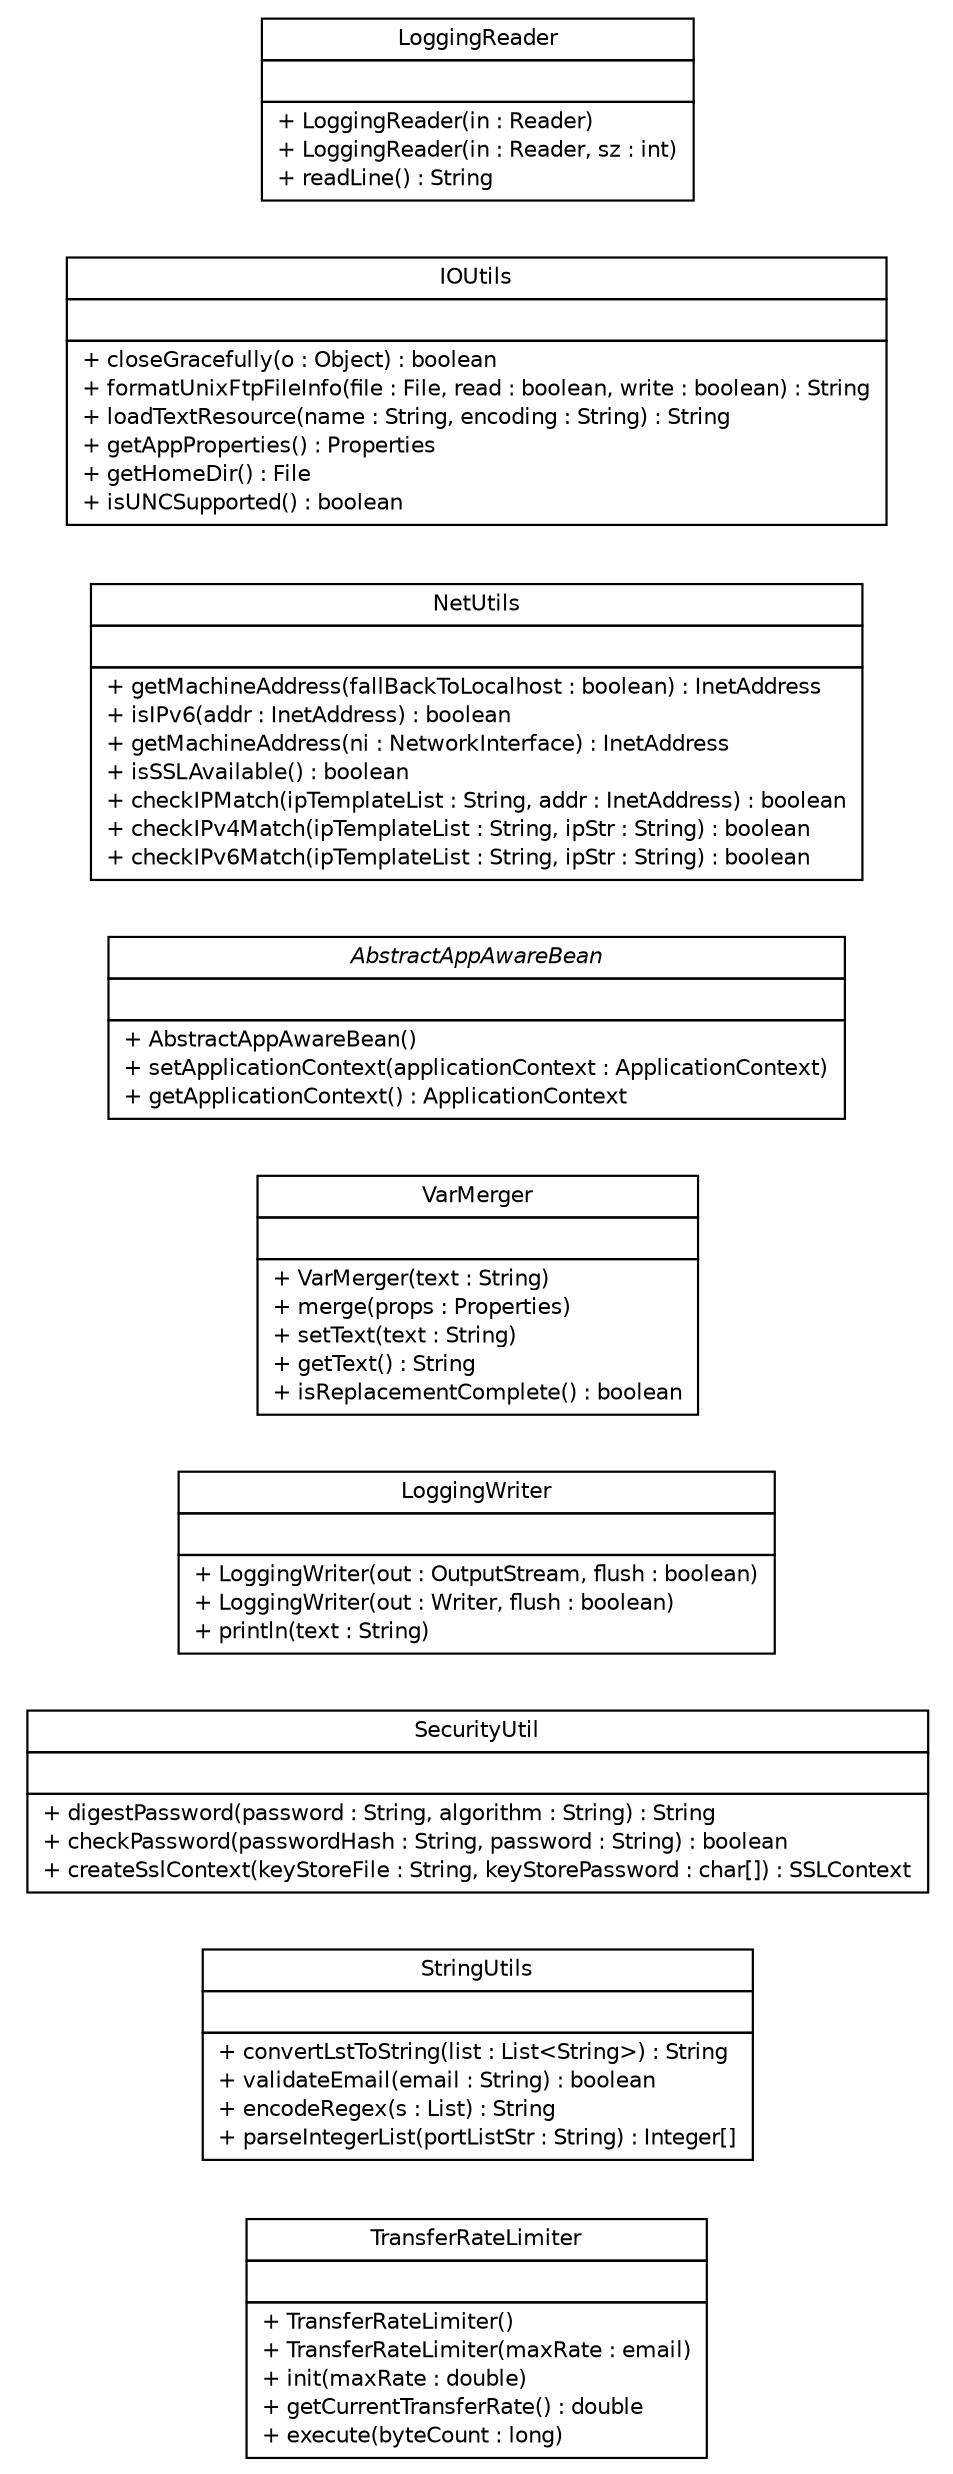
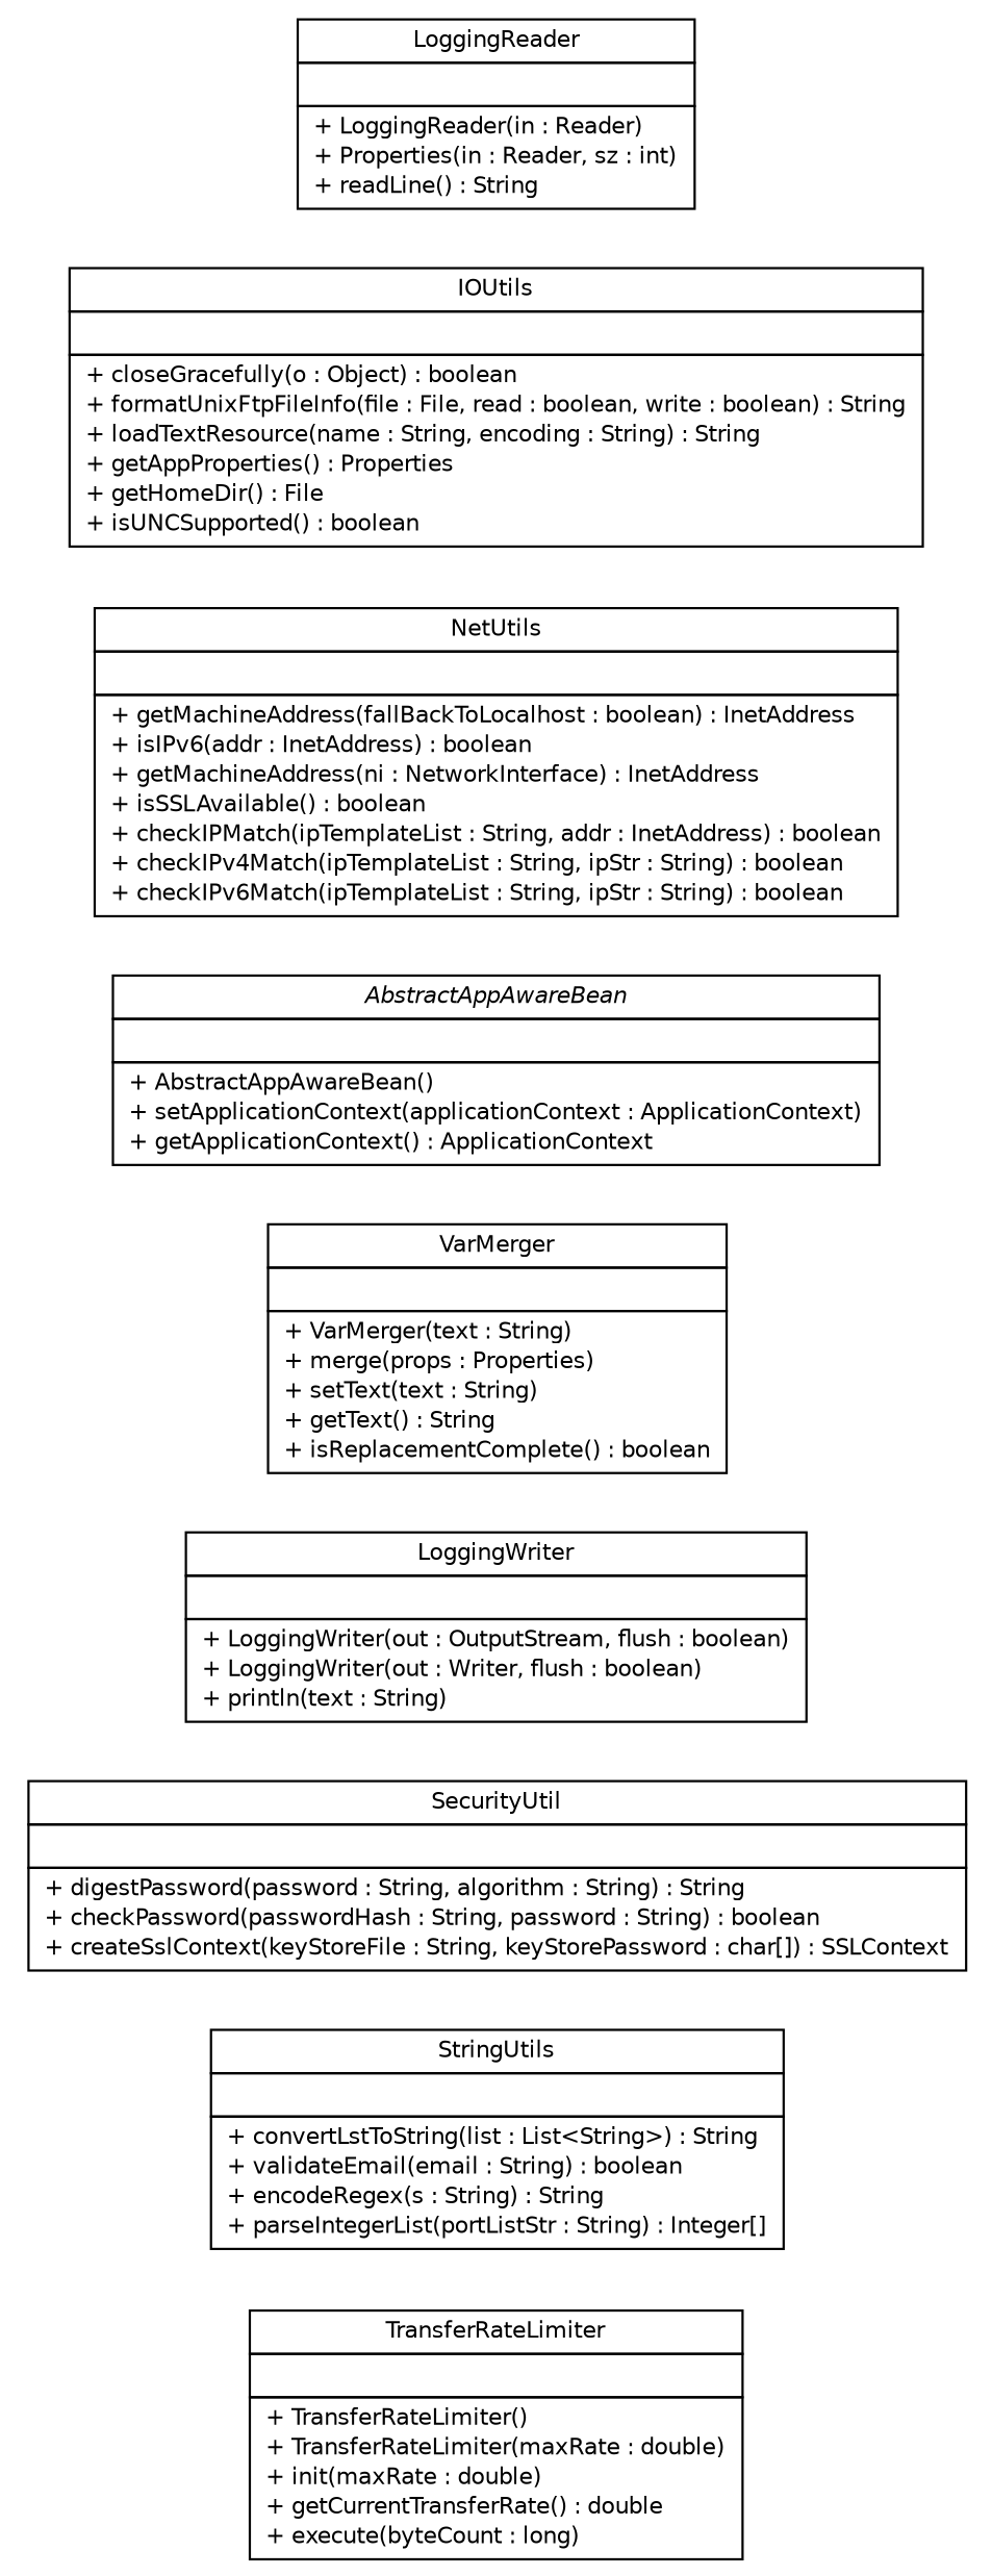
  digraph {
    nodesep=0.25
    ranksep=0.5
    rankdir=LR
    node [fontcolor=black fontname=Helvetica fontsize=10.0 shape=plaintext]
-   n1 [label=<<table title="com.apporiented.hermesftp.utils.TransferRateLimiter" border="0" cellborder="1" cellspacing="0" cellpadding="2" port="p" href="./TransferRateLimiter.html"> 		<tr><td><table border="0" cellspacing="0" cellpadding="1"> <tr><td align="center" balign="center"> TransferRateLimiter </td></tr> 		</table></td></tr> 		<tr><td><table border="0" cellspacing="0" cellpadding="1"> <tr><td align="left" balign="left">  </td></tr> 		</table></td></tr> 		<tr><td><table border="0" cellspacing="0" cellpadding="1"> <tr><td align="left" balign="left"> + TransferRateLimiter() </td></tr> <tr><td align="left" balign="left"> + TransferRateLimiter(maxRate : email) </td></tr> <tr><td align="left" balign="left"> + init(maxRate : double) </td></tr> <tr><td align="left" balign="left"> + getCurrentTransferRate() : double </td></tr> <tr><td align="left" balign="left"> + execute(byteCount : long) </td></tr> 		</table></td></tr> 		</table>>]
-   n2 [label=<<table title="com.apporiented.hermesftp.utils.StringUtils" border="0" cellborder="1" cellspacing="0" cellpadding="2" port="p" href="./StringUtils.html"> 		<tr><td><table border="0" cellspacing="0" cellpadding="1"> <tr><td align="center" balign="center"> StringUtils </td></tr> 		</table></td></tr> 		<tr><td><table border="0" cellspacing="0" cellpadding="1"> <tr><td align="left" balign="left">  </td></tr> 		</table></td></tr> 		<tr><td><table border="0" cellspacing="0" cellpadding="1"> <tr><td align="left" balign="left"> + convertLstToString(list : List&lt;String&gt;) : String </td></tr> <tr><td align="left" balign="left"> + validateEmail(email : String) : boolean </td></tr> <tr><td align="left" balign="left"> + encodeRegex(s : List) : String </td></tr> <tr><td align="left" balign="left"> + parseIntegerList(portListStr : String) : Integer[] </td></tr> 		</table></td></tr> 		</table>>]
+   n1 [label=<<table title="com.apporiented.hermesftp.utils.TransferRateLimiter" border="0" cellborder="1" cellspacing="0" cellpadding="2" port="p" href="./TransferRateLimiter.html"> 		<tr><td><table border="0" cellspacing="0" cellpadding="1"> <tr><td align="center" balign="center"> TransferRateLimiter </td></tr> 		</table></td></tr> 		<tr><td><table border="0" cellspacing="0" cellpadding="1"> <tr><td align="left" balign="left">  </td></tr> 		</table></td></tr> 		<tr><td><table border="0" cellspacing="0" cellpadding="1"> <tr><td align="left" balign="left"> + TransferRateLimiter() </td></tr> <tr><td align="left" balign="left"> + TransferRateLimiter(maxRate : double) </td></tr> <tr><td align="left" balign="left"> + init(maxRate : double) </td></tr> <tr><td align="left" balign="left"> + getCurrentTransferRate() : double </td></tr> <tr><td align="left" balign="left"> + execute(byteCount : long) </td></tr> 		</table></td></tr> 		</table>>]
+   n2 [label=<<table title="com.apporiented.hermesftp.utils.StringUtils" border="0" cellborder="1" cellspacing="0" cellpadding="2" port="p" href="./StringUtils.html"> 		<tr><td><table border="0" cellspacing="0" cellpadding="1"> <tr><td align="center" balign="center"> StringUtils </td></tr> 		</table></td></tr> 		<tr><td><table border="0" cellspacing="0" cellpadding="1"> <tr><td align="left" balign="left">  </td></tr> 		</table></td></tr> 		<tr><td><table border="0" cellspacing="0" cellpadding="1"> <tr><td align="left" balign="left"> + convertLstToString(list : List&lt;String&gt;) : String </td></tr> <tr><td align="left" balign="left"> + validateEmail(email : String) : boolean </td></tr> <tr><td align="left" balign="left"> + encodeRegex(s : String) : String </td></tr> <tr><td align="left" balign="left"> + parseIntegerList(portListStr : String) : Integer[] </td></tr> 		</table></td></tr> 		</table>>]
    n3 [label=<<table title="com.apporiented.hermesftp.utils.SecurityUtil" border="0" cellborder="1" cellspacing="0" cellpadding="2" port="p" href="./SecurityUtil.html"> 		<tr><td><table border="0" cellspacing="0" cellpadding="1"> <tr><td align="center" balign="center"> SecurityUtil </td></tr> 		</table></td></tr> 		<tr><td><table border="0" cellspacing="0" cellpadding="1"> <tr><td align="left" balign="left">  </td></tr> 		</table></td></tr> 		<tr><td><table border="0" cellspacing="0" cellpadding="1"> <tr><td align="left" balign="left"> + digestPassword(password : String, algorithm : String) : String </td></tr> <tr><td align="left" balign="left"> + checkPassword(passwordHash : String, password : String) : boolean </td></tr> <tr><td align="left" balign="left"> + createSslContext(keyStoreFile : String, keyStorePassword : char[]) : SSLContext </td></tr> 		</table></td></tr> 		</table>>]
    n4 [label=<<table title="com.apporiented.hermesftp.utils.LoggingWriter" border="0" cellborder="1" cellspacing="0" cellpadding="2" port="p" href="./LoggingWriter.html"> 		<tr><td><table border="0" cellspacing="0" cellpadding="1"> <tr><td align="center" balign="center"> LoggingWriter </td></tr> 		</table></td></tr> 		<tr><td><table border="0" cellspacing="0" cellpadding="1"> <tr><td align="left" balign="left">  </td></tr> 		</table></td></tr> 		<tr><td><table border="0" cellspacing="0" cellpadding="1"> <tr><td align="left" balign="left"> + LoggingWriter(out : OutputStream, flush : boolean) </td></tr> <tr><td align="left" balign="left"> + LoggingWriter(out : Writer, flush : boolean) </td></tr> <tr><td align="left" balign="left"> + println(text : String) </td></tr> 		</table></td></tr> 		</table>>]
    n5 [label=<<table title="com.apporiented.hermesftp.utils.VarMerger" border="0" cellborder="1" cellspacing="0" cellpadding="2" port="p" href="./VarMerger.html"> 		<tr><td><table border="0" cellspacing="0" cellpadding="1"> <tr><td align="center" balign="center"> VarMerger </td></tr> 		</table></td></tr> 		<tr><td><table border="0" cellspacing="0" cellpadding="1"> <tr><td align="left" balign="left">  </td></tr> 		</table></td></tr> 		<tr><td><table border="0" cellspacing="0" cellpadding="1"> <tr><td align="left" balign="left"> + VarMerger(text : String) </td></tr> <tr><td align="left" balign="left"> + merge(props : Properties) </td></tr> <tr><td align="left" balign="left"> + setText(text : String) </td></tr> <tr><td align="left" balign="left"> + getText() : String </td></tr> <tr><td align="left" balign="left"> + isReplacementComplete() : boolean </td></tr> 		</table></td></tr> 		</table>>]
    n6 [label=<<table title="com.apporiented.hermesftp.utils.AbstractAppAwareBean" border="0" cellborder="1" cellspacing="0" cellpadding="2" port="p" href="./AbstractAppAwareBean.html"> 		<tr><td><table border="0" cellspacing="0" cellpadding="1"> <tr><td align="center" balign="center"><font face="Helvetica-Oblique"> AbstractAppAwareBean </font></td></tr> 		</table></td></tr> 		<tr><td><table border="0" cellspacing="0" cellpadding="1"> <tr><td align="left" balign="left">  </td></tr> 		</table></td></tr> 		<tr><td><table border="0" cellspacing="0" cellpadding="1"> <tr><td align="left" balign="left"> + AbstractAppAwareBean() </td></tr> <tr><td align="left" balign="left"> + setApplicationContext(applicationContext : ApplicationContext) </td></tr> <tr><td align="left" balign="left"> + getApplicationContext() : ApplicationContext </td></tr> 		</table></td></tr> 		</table>>]
    n7 [label=<<table title="com.apporiented.hermesftp.utils.NetUtils" border="0" cellborder="1" cellspacing="0" cellpadding="2" port="p" href="./NetUtils.html"> 		<tr><td><table border="0" cellspacing="0" cellpadding="1"> <tr><td align="center" balign="center"> NetUtils </td></tr> 		</table></td></tr> 		<tr><td><table border="0" cellspacing="0" cellpadding="1"> <tr><td align="left" balign="left">  </td></tr> 		</table></td></tr> 		<tr><td><table border="0" cellspacing="0" cellpadding="1"> <tr><td align="left" balign="left"> + getMachineAddress(fallBackToLocalhost : boolean) : InetAddress </td></tr> <tr><td align="left" balign="left"> + isIPv6(addr : InetAddress) : boolean </td></tr> <tr><td align="left" balign="left"> + getMachineAddress(ni : NetworkInterface) : InetAddress </td></tr> <tr><td align="left" balign="left"> + isSSLAvailable() : boolean </td></tr> <tr><td align="left" balign="left"> + checkIPMatch(ipTemplateList : String, addr : InetAddress) : boolean </td></tr> <tr><td align="left" balign="left"> + checkIPv4Match(ipTemplateList : String, ipStr : String) : boolean </td></tr> <tr><td align="left" balign="left"> + checkIPv6Match(ipTemplateList : String, ipStr : String) : boolean </td></tr> 		</table></td></tr> 		</table>>]
    n8 [label=<<table title="com.apporiented.hermesftp.utils.IOUtils" border="0" cellborder="1" cellspacing="0" cellpadding="2" port="p" href="./IOUtils.html"> 		<tr><td><table border="0" cellspacing="0" cellpadding="1"> <tr><td align="center" balign="center"> IOUtils </td></tr> 		</table></td></tr> 		<tr><td><table border="0" cellspacing="0" cellpadding="1"> <tr><td align="left" balign="left">  </td></tr> 		</table></td></tr> 		<tr><td><table border="0" cellspacing="0" cellpadding="1"> <tr><td align="left" balign="left"> + closeGracefully(o : Object) : boolean </td></tr> <tr><td align="left" balign="left"> + formatUnixFtpFileInfo(file : File, read : boolean, write : boolean) : String </td></tr> <tr><td align="left" balign="left"> + loadTextResource(name : String, encoding : String) : String </td></tr> <tr><td align="left" balign="left"> + getAppProperties() : Properties </td></tr> <tr><td align="left" balign="left"> + getHomeDir() : File </td></tr> <tr><td align="left" balign="left"> + isUNCSupported() : boolean </td></tr> 		</table></td></tr> 		</table>>]
-   n9 [label=<<table title="com.apporiented.hermesftp.utils.LoggingReader" border="0" cellborder="1" cellspacing="0" cellpadding="2" port="p" href="./LoggingReader.html"> 		<tr><td><table border="0" cellspacing="0" cellpadding="1"> <tr><td align="center" balign="center"> LoggingReader </td></tr> 		</table></td></tr> 		<tr><td><table border="0" cellspacing="0" cellpadding="1"> <tr><td align="left" balign="left">  </td></tr> 		</table></td></tr> 		<tr><td><table border="0" cellspacing="0" cellpadding="1"> <tr><td align="left" balign="left"> + LoggingReader(in : Reader) </td></tr> <tr><td align="left" balign="left"> + LoggingReader(in : Reader, sz : int) </td></tr> <tr><td align="left" balign="left"> + readLine() : String </td></tr> 		</table></td></tr> 		</table>>]
+   n9 [label=<<table title="com.apporiented.hermesftp.utils.LoggingReader" border="0" cellborder="1" cellspacing="0" cellpadding="2" port="p" href="./LoggingReader.html"> 		<tr><td><table border="0" cellspacing="0" cellpadding="1"> <tr><td align="center" balign="center"> LoggingReader </td></tr> 		</table></td></tr> 		<tr><td><table border="0" cellspacing="0" cellpadding="1"> <tr><td align="left" balign="left">  </td></tr> 		</table></td></tr> 		<tr><td><table border="0" cellspacing="0" cellpadding="1"> <tr><td align="left" balign="left"> + LoggingReader(in : Reader) </td></tr> <tr><td align="left" balign="left"> + Properties(in : Reader, sz : int) </td></tr> <tr><td align="left" balign="left"> + readLine() : String </td></tr> 		</table></td></tr> 		</table>>]
  }
